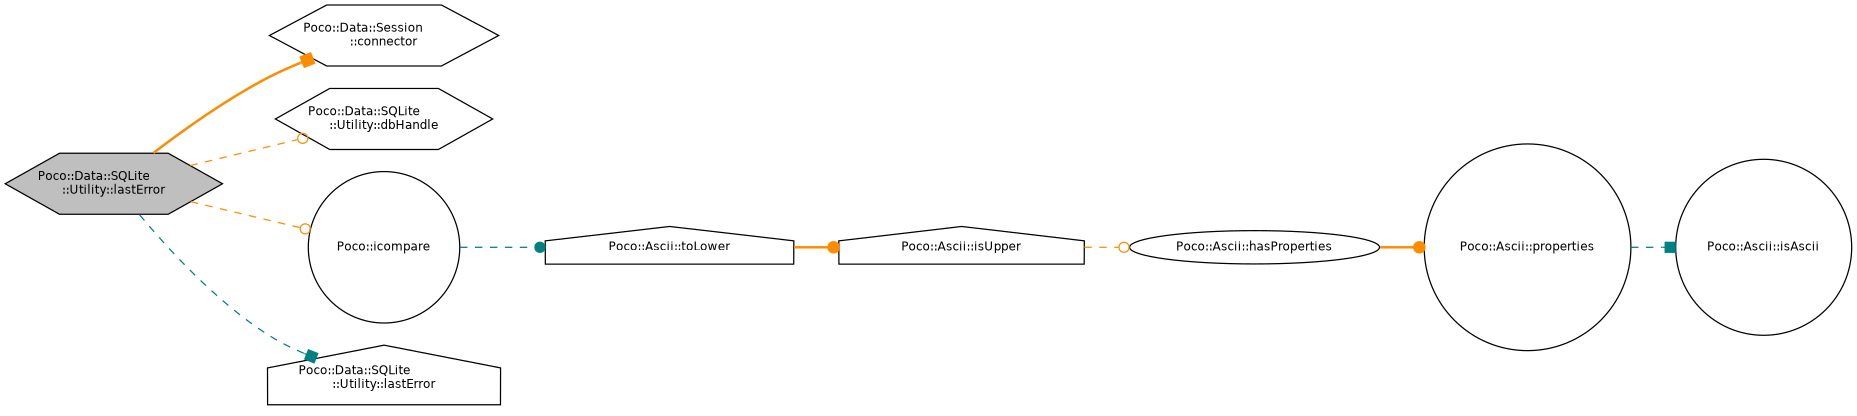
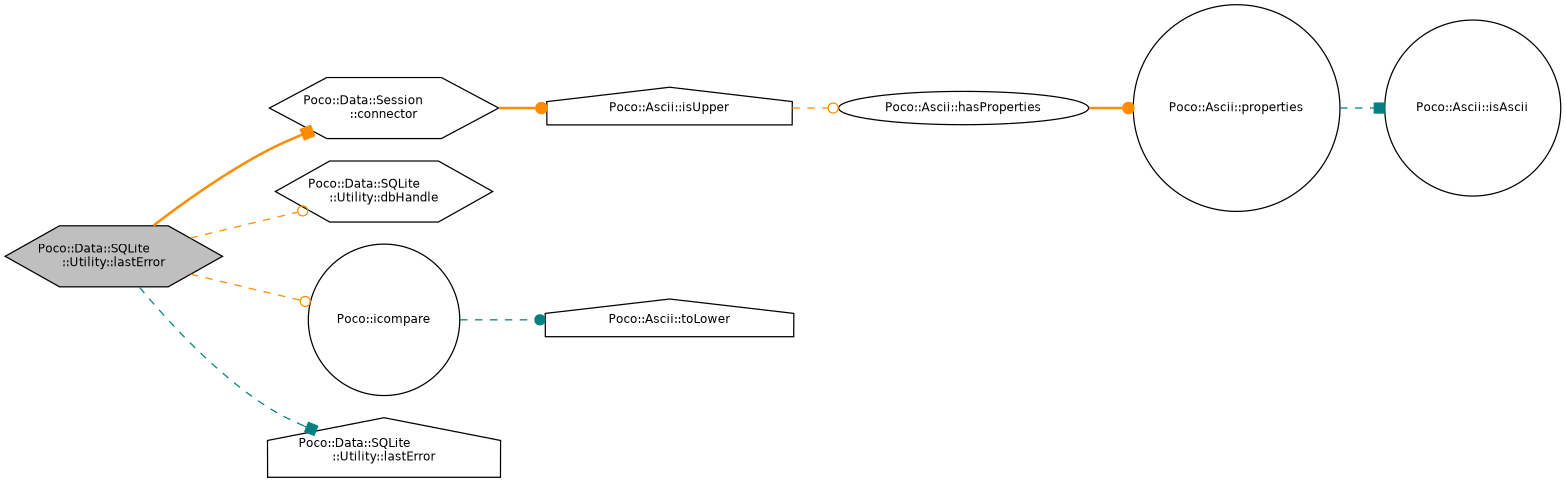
  digraph {
    rankdir=LR
    node [color=black fillcolor=white fontname=Helvetica fontsize=10 shape=hexagon style=filled]
    edge [arrowhead=box color=darkorange fontname=Helvetica fontsize=10 labelfontname=Helvetica labelfontsize=10 style=dashed]
    n1 [fillcolor=grey75 fontcolor=black height=0.2 label="Poco::Data::SQLite\l::Utility::lastError" width=0.4]
    n2 [height=0.2 label="Poco::Data::Session\l::connector" width=0.4]
    n3 [height=0.2 label="Poco::Data::SQLite\l::Utility::dbHandle" width=0.4]
    n4 [height=0.2 label="Poco::icompare" shape=circle width=0.4]
    n5 [height=0.2 label="Poco::Data::SQLite\l::Utility::lastError" shape=house width=0.4]
    n6 [height=0.2 label="Poco::Ascii::toLower" shape=house width=0.4]
    n7 [height=0.2 label="Poco::Ascii::isUpper" shape=house width=0.4]
    n8 [height=0.2 label="Poco::Ascii::hasProperties" shape=ellipse width=0.4]
    n9 [height=0.2 label="Poco::Ascii::properties" shape=circle width=0.4]
    n10 [height=0.2 label="Poco::Ascii::isAscii" shape=circle width=0.4]
    n1 -> n2 [style=bold]
    n1 -> n3 [arrowhead=odot]
    n1 -> n4 [arrowhead=odot]
    n1 -> n5 [color=teal]
    n4 -> n6 [arrowhead=dot color=teal]
-   n6 -> n7 [arrowhead=dot style=bold]
+   n2 -> n7 [arrowhead=dot style=bold]
    n7 -> n8 [arrowhead=odot]
    n8 -> n9 [arrowhead=dot style=bold]
    n9 -> n10 [color=teal]
  }
